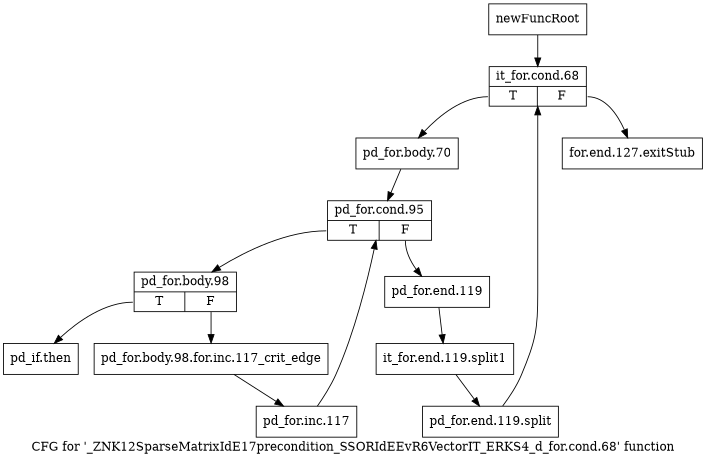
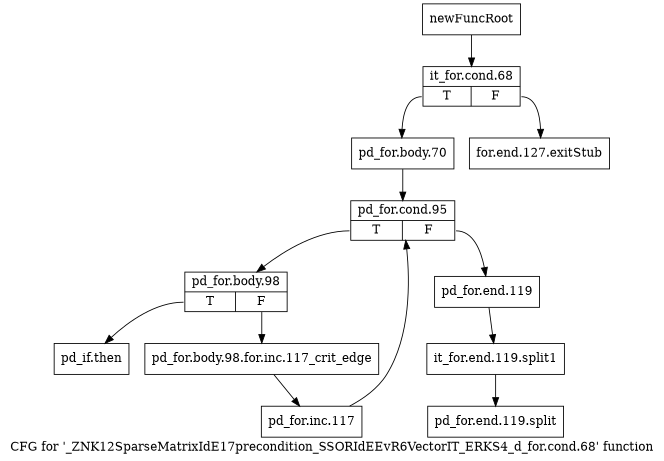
  digraph {
    label="CFG for '_ZNK12SparseMatrixIdE17precondition_SSORIdEEvR6VectorIT_ERKS4_d_for.cond.68' function"
    node [shape=record]
    n1 [label="{newFuncRoot}"]
    n2 [label="{it_for.cond.68|{<s0>T|<s1>F}}"]
    n3 [label="{for.end.127.exitStub}"]
    n4 [label="{pd_for.body.70}"]
    n5 [label="{pd_for.cond.95|{<s0>T|<s1>F}}"]
    n6 [label="{pd_for.body.98|{<s0>T|<s1>F}}"]
    n7 [label="{pd_for.end.119}"]
    n8 [label="{pd_if.then}"]
    n9 [label="{pd_for.body.98.for.inc.117_crit_edge}"]
    n10 [label="{it_for.end.119.split1}"]
    n11 [label="{pd_for.inc.117}"]
    n12 [label="{pd_for.end.119.split}"]
    n1 -> n2
    n2 -> n3 [tailport=s1]
    n2 -> n4 [tailport=s0]
    n4 -> n5
    n5 -> n6 [tailport=s0]
    n5 -> n7 [tailport=s1]
    n6 -> n8 [tailport=s0]
    n6 -> n9 [tailport=s1]
    n7 -> n10
    n9 -> n11
    n10 -> n12
    n11 -> n5
-   n12 -> n2
  }
